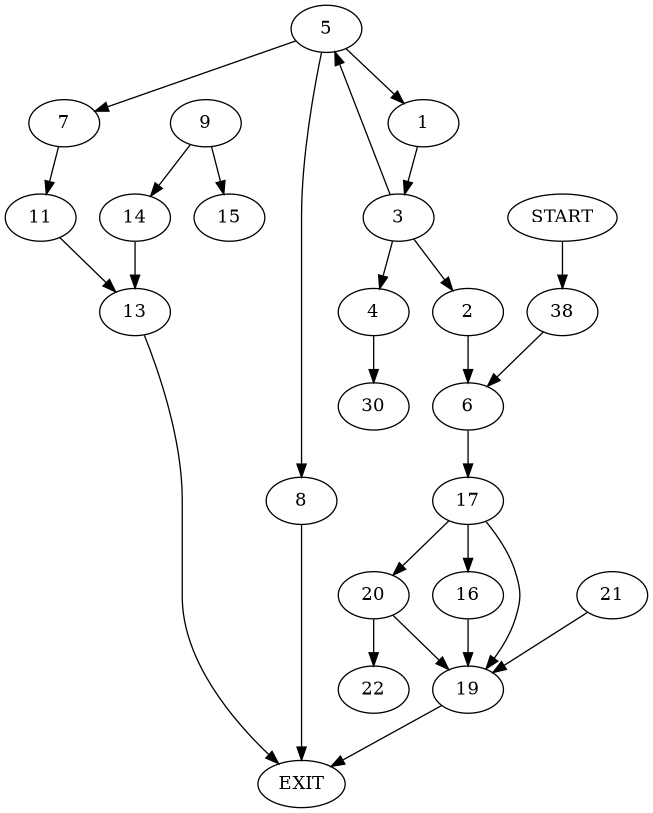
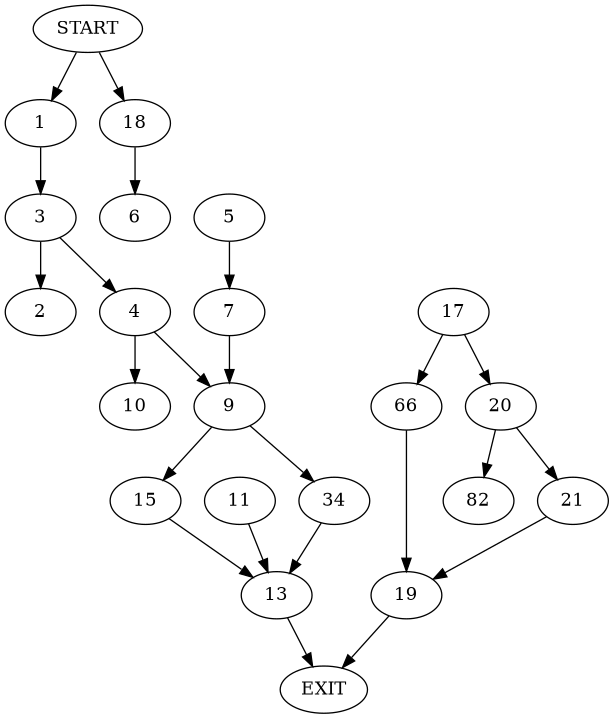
  digraph {
    n1 [label=START]
    1
-   18 [label=38]
+   18
    3
    6
    n6 [label=EXIT]
    2
    4
    5
    17
    9
-   10 [label=30]
+   10
    7
-   8
-   14
+   14 [label=34]
    15
    11
-   16
+   16 [label=66]
    19
    20
    13
    21
-   22
-   5 -> 1
+   22 [label=82]
+   n1 -> 1
    n1 -> 18
    1 -> 3
    18 -> 6
    3 -> 2
    3 -> 4
-   3 -> 5
-   6 -> 17
-   2 -> 6
+   4 -> 9
    4 -> 10
    5 -> 7
-   5 -> 8
    17 -> 16
-   17 -> 19
    17 -> 20
    9 -> 14
    9 -> 15
-   7 -> 11
-   8 -> n6
+   7 -> 9
    14 -> 13
+   15 -> 13
    11 -> 13
    16 -> 19
    19 -> n6
-   20 -> 19
+   20 -> 21
    20 -> 22
    13 -> n6
    21 -> 19
  }
